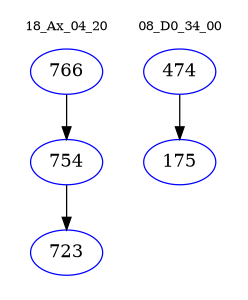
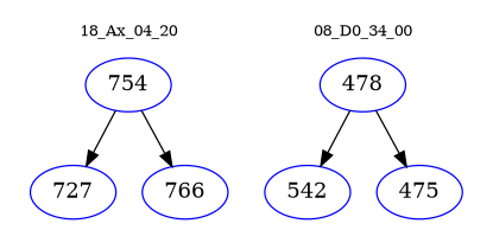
  digraph {
    node [color=blue]
    edge [color=black]
    n1 [label=754]
-   n2 [label=723]
+   n2 [label=727]
    n3 [label=766]
-   n4 [label=474]
-   n6 [label=175]
+   n4 [label=478]
+   n5 [label=542]
+   n6 [label=475]
    subgraph cluster_1 {
      color=white
      fontsize=10
      label="18_Ax_04_20"
      n1
      n2
      n3
    }
    subgraph cluster_2 {
      color=white
      fontsize=10
      label="08_D0_34_00"
      n4
+     n5
      n6
    }
    n1 -> n2
-   n3 -> n1
+   n1 -> n3
+   n4 -> n5
    n4 -> n6
  }
